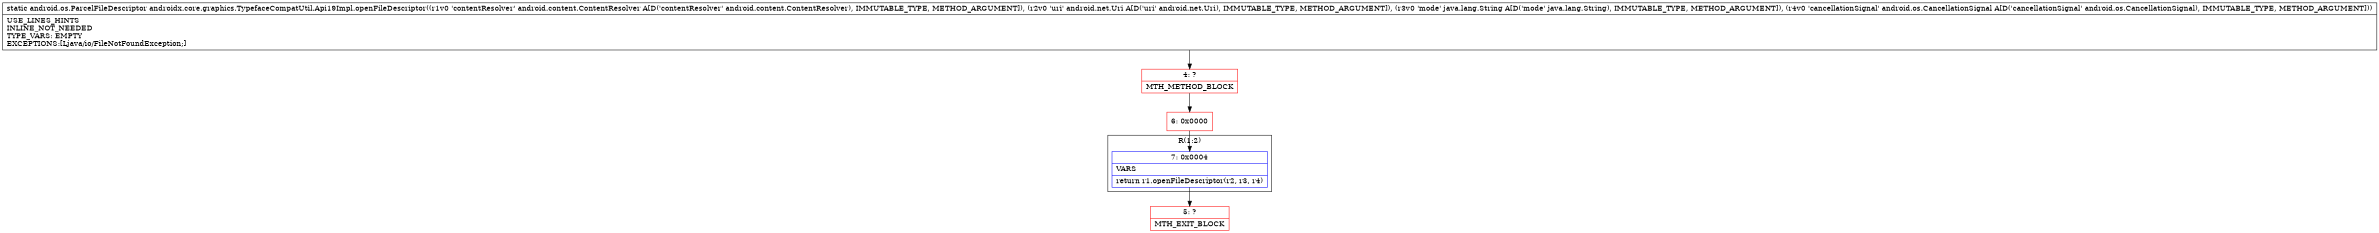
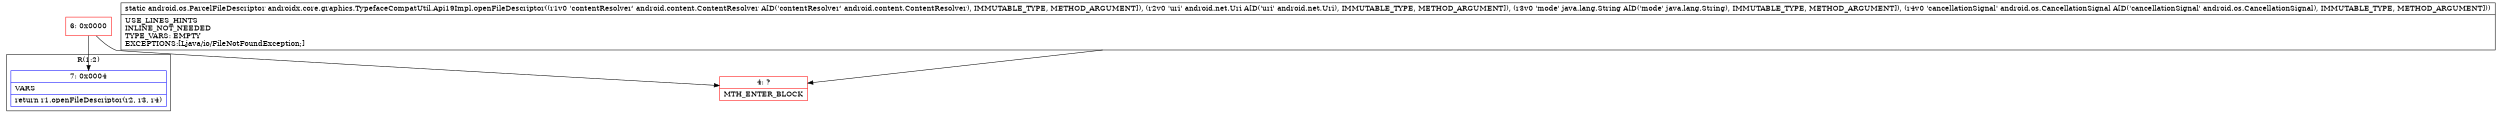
  digraph {
    node [color=red shape=record]
    n1 [color=blue label="{7\:\ 0x0004|VARS\l|return r1.openFileDescriptor(r2, r3, r4)\l}"]
-   n2 [label="{5\:\ ?|MTH_EXIT_BLOCK\l}"]
-   n3 [label="{4\:\ ?|MTH_METHOD_BLOCK\l}"]
+   n3 [label="{4\:\ ?|MTH_ENTER_BLOCK\l}"]
    n4 [label="{6\:\ 0x0000}"]
    n5 [label="{static android.os.ParcelFileDescriptor androidx.core.graphics.TypefaceCompatUtil.Api19Impl.openFileDescriptor((r1v0 'contentResolver' android.content.ContentResolver A[D('contentResolver' android.content.ContentResolver), IMMUTABLE_TYPE, METHOD_ARGUMENT]), (r2v0 'uri' android.net.Uri A[D('uri' android.net.Uri), IMMUTABLE_TYPE, METHOD_ARGUMENT]), (r3v0 'mode' java.lang.String A[D('mode' java.lang.String), IMMUTABLE_TYPE, METHOD_ARGUMENT]), (r4v0 'cancellationSignal' android.os.CancellationSignal A[D('cancellationSignal' android.os.CancellationSignal), IMMUTABLE_TYPE, METHOD_ARGUMENT]))  | USE_LINES_HINTS\lINLINE_NOT_NEEDED\lTYPE_VARS: EMPTY\lEXCEPTIONS:[Ljava\/io\/FileNotFoundException;]\l}" color=""]
    subgraph cluster_1 {
      label="R(1:2)"
      n1
    }
-   n1 -> n2
-   n3 -> n4
+   n4 -> n3
    n4 -> n1
    n5 -> n3
  }
